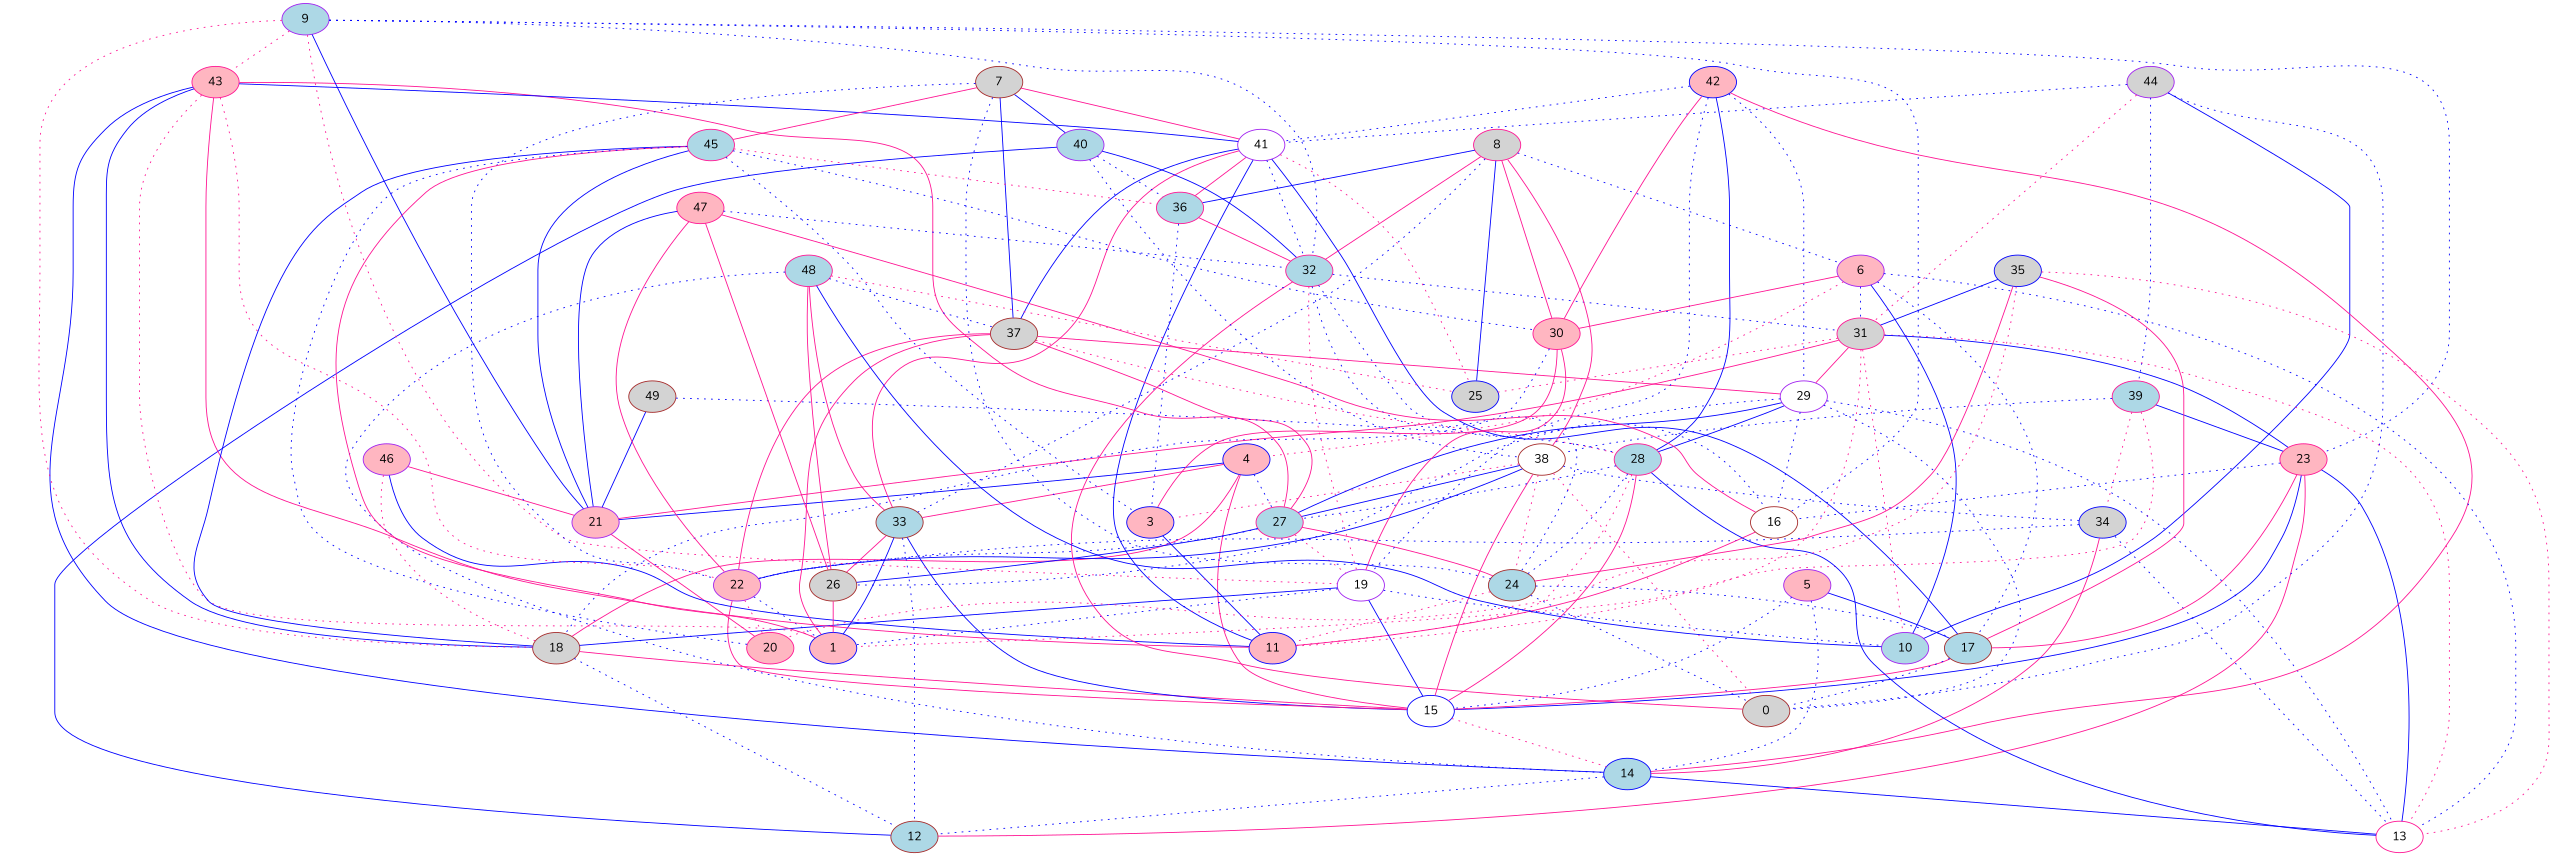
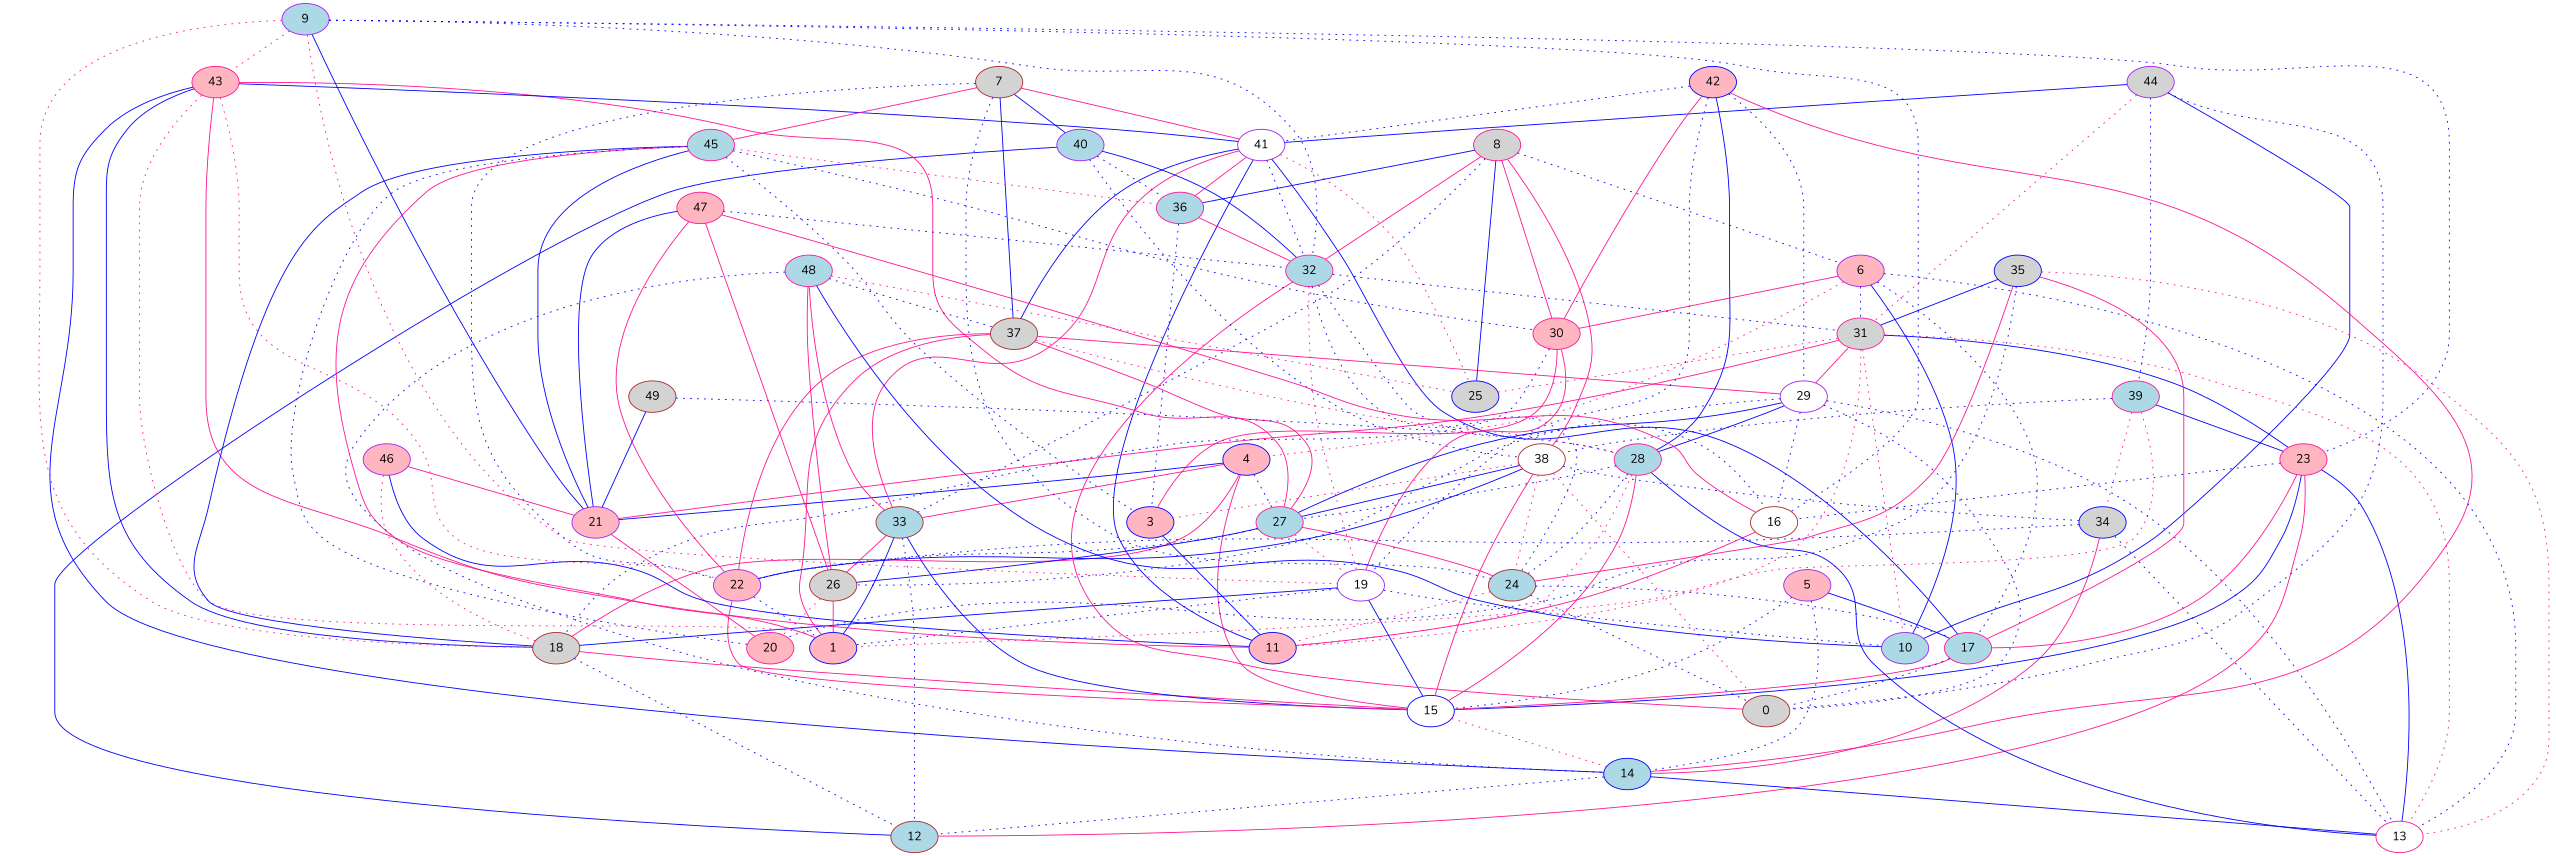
  digraph {
    fontname=Nunito
    node [color=deeppink fillcolor=lightpink fontname=Nunito style=filled]
    edge [color=blue dir=none fontname=Nunito style=solid]
    4 [color=blue]
    15 [color=blue fillcolor=white]
    18 [color=brown fillcolor=lightgrey]
    21 [color=purple]
    27 [fillcolor=lightblue]
    33 [color=brown fillcolor=lightblue]
    14 [color=blue fillcolor=lightblue]
    12 [color=brown fillcolor=lightblue]
    13 [fillcolor=white]
    34 [color=blue fillcolor=lightgrey]
    22 [color=purple]
    11 [color=blue]
    39 [fillcolor=lightblue]
    1 [color=blue]
    23
    38 [color=brown fillcolor=white]
-   17 [color=brown fillcolor=lightblue]
+   17 [fillcolor=lightblue]
    16 [color=brown fillcolor=white]
    46 [color=purple]
    20
    28 [fillcolor=lightblue]
    24 [color=brown fillcolor=lightblue]
    19 [color=purple fillcolor=white]
    26 [color=brown fillcolor=lightgrey]
    0 [color=brown fillcolor=lightgrey]
    41 [color=purple fillcolor=white]
    25 [color=blue fillcolor=lightgrey]
    36 [fillcolor=lightblue]
    32 [fillcolor=lightblue]
    37 [color=brown fillcolor=lightgrey]
    3 [color=blue]
    44 [color=purple fillcolor=lightgrey]
    31 [fillcolor=lightgrey]
    10 [color=purple fillcolor=lightblue]
    29 [color=purple fillcolor=white]
    40 [color=purple fillcolor=lightblue]
    49 [color=brown fillcolor=lightgrey]
    42 [color=blue]
    30
    43
    9 [color=purple fillcolor=lightblue]
    48 [fillcolor=lightblue]
    8 [fillcolor=lightgrey]
    6 [color=purple]
    5 [color=purple]
    47
    35 [color=blue fillcolor=lightgrey]
    7 [color=brown fillcolor=lightgrey]
    45 [fillcolor=lightblue]
    subgraph sub_1 {
      4
      15
      18
      21
      27
      33
      14
      12
      13
      34
      22
      11
      39
      1
      23
      38
      17
      16
      46
      20
      28
      24
      19
      26
      0
      41
      25
      36
      32
      37
      3
      44
      31
      10
      29
      40
      49
      42
      30
      43
      9
      48
      8
      6
      5
      47
      35
      7
      45
    }
    4 -> 15 [color=deeppink]
    4 -> 18 [color=deeppink]
    4 -> 21
    4 -> 27 [style=dotted]
    4 -> 33 [color=deeppink]
    15 -> 14 [color=deeppink style=dotted]
    18 -> 15 [color=deeppink]
    18 -> 12 [style=dotted]
    21 -> 20 [color=deeppink]
    27 -> 22 [style=dotted]
    27 -> 24 [color=deeppink]
    27 -> 19 [color=deeppink style=dotted]
    27 -> 26
    33 -> 15
    33 -> 12 [style=dotted]
    33 -> 1
    33 -> 26 [color=deeppink]
    14 -> 12 [style=dotted]
    14 -> 13
    34 -> 14 [color=deeppink]
    34 -> 13 [style=dotted]
    34 -> 22 [style=dotted]
    22 -> 15 [color=deeppink]
    22 -> 1 [style=dotted]
-   22 -> 20 [color=deeppink style=dotted]
+   26 -> 20 [color=deeppink style=dotted]
    39 -> 34 [color=deeppink style=dotted]
    39 -> 1 [color=deeppink style=dotted]
    39 -> 23
    39 -> 38 [style=dotted]
    23 -> 15
    23 -> 12 [color=deeppink]
    23 -> 13
    23 -> 17 [color=deeppink]
    23 -> 16 [style=dotted]
    38 -> 15 [color=deeppink]
    38 -> 27
    38 -> 34 [style=dotted]
    38 -> 22
    38 -> 24 [color=deeppink style=dotted]
    38 -> 0 [color=deeppink style=dotted]
    38 -> 3 [color=deeppink style=dotted]
    17 -> 15 [color=deeppink]
    17 -> 0 [style=dotted]
    16 -> 11 [color=deeppink]
    46 -> 18 [color=deeppink style=dotted]
    46 -> 21 [color=deeppink]
    46 -> 11
    28 -> 15 [color=deeppink]
    28 -> 27 [style=dotted]
    28 -> 13
    28 -> 11 [color=deeppink style=dotted]
    28 -> 24 [style=dotted]
    24 -> 11 [color=deeppink style=dotted]
    24 -> 17 [style=dotted]
    24 -> 0 [style=dotted]
    19 -> 15
    19 -> 18
    19 -> 1 [style=dotted]
    19 -> 10 [style=dotted]
    26 -> 1 [color=deeppink]
    41 -> 33 [color=deeppink]
    41 -> 11
    41 -> 17
    41 -> 25 [color=deeppink style=dotted]
    41 -> 36 [color=deeppink]
    41 -> 32 [style=dotted]
    41 -> 37
    36 -> 32 [color=deeppink]
    36 -> 3 [style=dotted]
    32 -> 16 [style=dotted]
    32 -> 24 [style=dotted]
    32 -> 19 [color=deeppink style=dotted]
    32 -> 0 [color=deeppink]
    32 -> 31 [style=dotted]
    37 -> 27 [color=deeppink]
    37 -> 22 [color=deeppink]
    37 -> 1 [color=deeppink]
    37 -> 28 [color=deeppink style=dotted]
    37 -> 29 [color=deeppink]
    3 -> 11
    44 -> 39 [style=dotted]
    44 -> 0 [style=dotted]
-   44 -> 41 [style=dotted]
+   44 -> 41
    44 -> 31 [color=deeppink style=dotted]
    44 -> 10
    31 -> 21 [color=deeppink]
    31 -> 13 [color=deeppink style=dotted]
    31 -> 11 [color=deeppink style=dotted]
    31 -> 23
    31 -> 25 [color=deeppink style=dotted]
    31 -> 10 [color=deeppink style=dotted]
    31 -> 29 [color=deeppink]
    29 -> 27
    29 -> 13 [style=dotted]
    29 -> 16 [style=dotted]
    29 -> 28
    29 -> 26 [style=dotted]
    29 -> 0 [style=dotted]
    40 -> 12
    40 -> 38 [style=dotted]
    40 -> 36 [style=dotted]
    40 -> 32
    49 -> 21
    49 -> 28 [style=dotted]
    42 -> 14 [color=deeppink]
    42 -> 28
    42 -> 19 [style=dotted]
    42 -> 41 [style=dotted]
    42 -> 29 [style=dotted]
    42 -> 30 [color=deeppink]
    30 -> 18 [style=dotted]
    30 -> 19 [color=deeppink]
    30 -> 3 [color=deeppink]
    43 -> 18
    43 -> 27 [color=deeppink]
    43 -> 14
    43 -> 22 [color=deeppink style=dotted]
    43 -> 11 [color=deeppink]
    43 -> 1 [color=deeppink style=dotted]
    43 -> 41
    9 -> 18 [color=deeppink style=dotted]
    9 -> 21
    9 -> 23 [style=dotted]
    9 -> 16 [style=dotted]
    9 -> 19 [color=deeppink style=dotted]
    9 -> 32 [style=dotted]
    9 -> 43 [color=deeppink style=dotted]
    48 -> 33 [color=deeppink]
    48 -> 14 [style=dotted]
    48 -> 26 [color=deeppink]
    48 -> 25 [color=deeppink style=dotted]
    48 -> 37 [style=dotted]
    48 -> 10
    8 -> 33 [style=dotted]
    8 -> 38 [color=deeppink]
    8 -> 25
    8 -> 36
    8 -> 32 [color=deeppink]
    8 -> 30 [color=deeppink]
    8 -> 6 [style=dotted]
    6 -> 4 [color=deeppink style=dotted]
    6 -> 13 [style=dotted]
    6 -> 17 [style=dotted]
    6 -> 31 [style=dotted]
    6 -> 10
    6 -> 30 [color=deeppink]
    5 -> 15 [style=dotted]
    5 -> 14 [style=dotted]
    5 -> 17
    47 -> 21
    47 -> 22 [color=deeppink]
    47 -> 16 [color=deeppink]
    47 -> 26 [color=deeppink]
    47 -> 32 [style=dotted]
    35 -> 13 [color=deeppink style=dotted]
    35 -> 17 [color=deeppink]
-   35 -> 20 [color=deeppink style=dotted]
+   35 -> 20 [style=dotted]
    35 -> 24 [color=deeppink]
    35 -> 31
    7 -> 22 [style=dotted]
    7 -> 24 [style=dotted]
    7 -> 41 [color=deeppink]
    7 -> 37
    7 -> 40
    7 -> 45 [color=deeppink]
    45 -> 18
    45 -> 21
    45 -> 1 [color=deeppink]
    45 -> 20 [style=dotted]
    45 -> 36 [color=deeppink style=dotted]
    45 -> 3 [style=dotted]
    45 -> 30 [style=dotted]
  }
